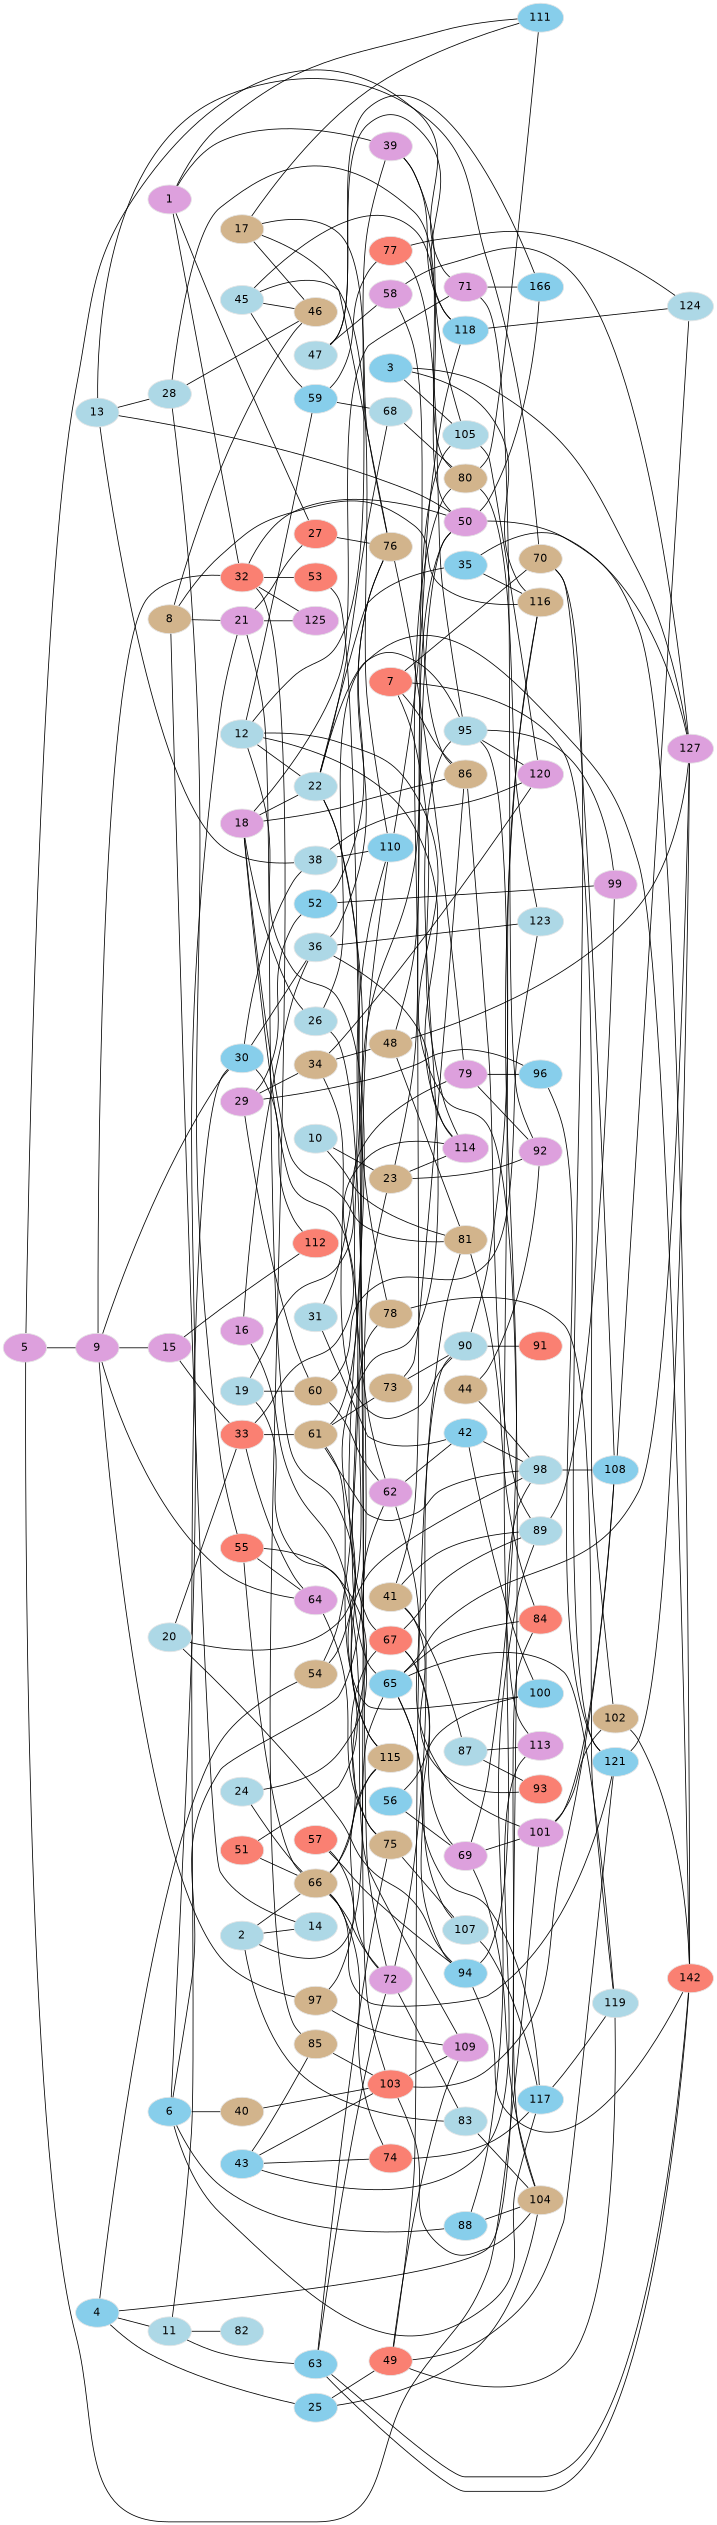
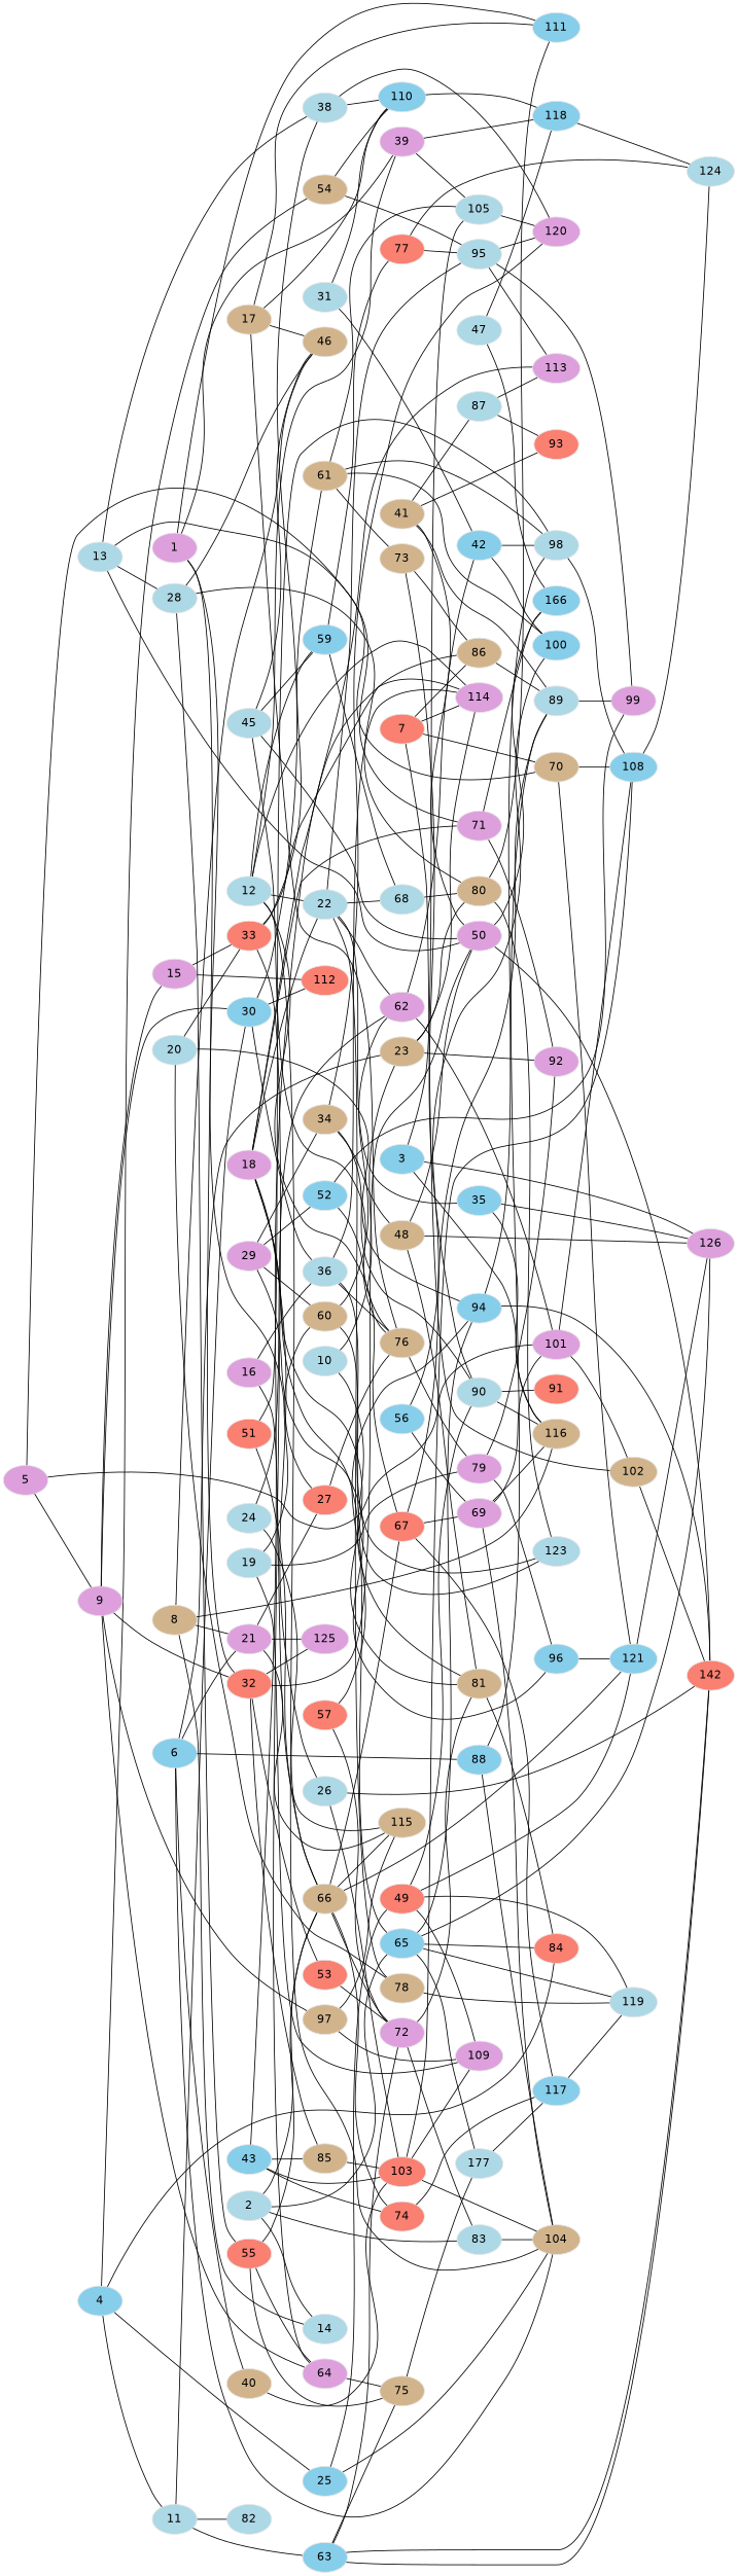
  graph {
    fontname="DejaVu Sans"
    rankdir=LR
    node [color=gray90 fillcolor=lightblue fontname="DejaVu Sans" style=filled]
    edge [fontname="DejaVu Sans"]
    1 [fillcolor=plum]
    27 [fillcolor=salmon]
    32 [fillcolor=salmon]
    39 [fillcolor=plum]
    111 [fillcolor=skyblue]
    76 [fillcolor=tan]
    50 [fillcolor=plum]
    125 [fillcolor=plum]
    53 [fillcolor=salmon]
    85 [fillcolor=tan]
    105
    118 [fillcolor=skyblue]
    2
    14
    65 [fillcolor=skyblue]
    66 [fillcolor=tan]
    83
-   126 [fillcolor=plum label=127]
+   126 [fillcolor=plum]
    84 [fillcolor=salmon]
    94 [fillcolor=skyblue]
    119
-   107
+   107 [label=177]
    67 [fillcolor=salmon]
    115 [fillcolor=tan]
    72 [fillcolor=plum]
    74 [fillcolor=salmon]
    121 [fillcolor=skyblue]
    104 [fillcolor=tan]
    3 [fillcolor=skyblue]
    116 [fillcolor=tan]
    120 [fillcolor=plum]
    4 [fillcolor=skyblue]
    11
    25 [fillcolor=skyblue]
    54 [fillcolor=tan]
    30 [fillcolor=skyblue]
    63 [fillcolor=skyblue]
    82
    49 [fillcolor=salmon]
    110 [fillcolor=skyblue]
    95
    5 [fillcolor=plum]
    9 [fillcolor=plum]
    71 [fillcolor=plum]
    101 [fillcolor=plum]
    15 [fillcolor=plum]
    64 [fillcolor=plum]
    97 [fillcolor=tan]
    92 [fillcolor=plum]
    n50 [fillcolor=skyblue label=166]
    102 [fillcolor=tan]
    108 [fillcolor=skyblue]
    6 [fillcolor=skyblue]
    21 [fillcolor=plum]
    23 [fillcolor=tan]
    40 [fillcolor=tan]
    88 [fillcolor=skyblue]
    117 [fillcolor=skyblue]
    114 [fillcolor=plum]
    80 [fillcolor=tan]
    103 [fillcolor=salmon]
    89
    7 [fillcolor=salmon]
    70 [fillcolor=tan]
    86 [fillcolor=tan]
    n66 [fillcolor=salmon label=142]
    8 [fillcolor=tan]
    46 [fillcolor=tan]
    33 [fillcolor=salmon]
    112 [fillcolor=salmon]
    38
    36
    75 [fillcolor=tan]
    109 [fillcolor=plum]
    10
    81 [fillcolor=tan]
    12
    22
    59 [fillcolor=skyblue]
    78 [fillcolor=tan]
    35 [fillcolor=skyblue]
    62 [fillcolor=plum]
    68
    77 [fillcolor=salmon]
    69 [fillcolor=plum]
    13
    28
    55 [fillcolor=salmon]
    61 [fillcolor=tan]
    16 [fillcolor=plum]
    123
    17 [fillcolor=tan]
    79 [fillcolor=plum]
    18 [fillcolor=plum]
    26
    60 [fillcolor=tan]
    19
    96 [fillcolor=skyblue]
    20
    98
    42 [fillcolor=skyblue]
    113 [fillcolor=plum]
    99 [fillcolor=plum]
    24
    90
    29 [fillcolor=plum]
    34 [fillcolor=tan]
    52 [fillcolor=skyblue]
    48 [fillcolor=tan]
    31
    100 [fillcolor=skyblue]
    73 [fillcolor=tan]
    91 [fillcolor=salmon]
    43 [fillcolor=skyblue]
    124
    41 [fillcolor=tan]
    87
    93 [fillcolor=salmon]
-   44 [fillcolor=tan]
    45
    47
-   58 [fillcolor=plum]
    51 [fillcolor=salmon]
    56 [fillcolor=skyblue]
    57 [fillcolor=salmon]
    1 -- 27
    1 -- 32
    1 -- 39
    1 -- 111
    27 -- 76
    32 -- 50
    32 -- 125
    32 -- 53
    32 -- 85
    39 -- 105
    39 -- 118
    76 -- 79
    50 -- n50
    50 -- n66
    53 -- 72
    85 -- 103
    105 -- 120
    118 -- 124
    2 -- 14
    2 -- 65
    2 -- 66
    2 -- 83
    65 -- 126
    65 -- 84
    65 -- 94
    65 -- 119
    65 -- 107
    66 -- 67
    66 -- 115
    66 -- 72
    66 -- 74
    66 -- 121
    83 -- 104
    94 -- n66
    94 -- 98
    107 -- 117
    67 -- 117
    67 -- 89
    67 -- 69
    72 -- 83
    72 -- 81
    74 -- 117
    121 -- 126
    3 -- 105
    3 -- 126
    3 -- 116
    4 -- 84
    4 -- 11
    4 -- 25
    4 -- 54
    11 -- 30
    11 -- 63
    11 -- 82
    25 -- 104
    25 -- 49
    54 -- 110
    54 -- 95
    30 -- 112
    30 -- 38
    30 -- 36
    63 -- 72
    63 -- n66
    63 -- n66
    63 -- 75
    49 -- 119
    49 -- 121
    49 -- 109
    49 -- 90
    110 -- 118
    95 -- 120
    95 -- 113
    95 -- 99
    5 -- 9
    5 -- 71
    5 -- 101
    9 -- 32
    9 -- 30
    9 -- 15
    9 -- 64
    9 -- 97
    71 -- 92
    71 -- n50
    101 -- 102
    101 -- 108
    15 -- 33
    15 -- 112
    64 -- 75
    97 -- 115
    97 -- 109
    102 -- n66
    108 -- 124
    6 -- 21
    6 -- 23
    6 -- 40
    6 -- 88
-   6 -- 117
+   6 -- 104
    21 -- 27
    21 -- 125
    21 -- 115
    23 -- 92
    23 -- 114
    23 -- 80
    40 -- 103
    88 -- 104
    88 -- 89
    117 -- 119
    80 -- 111
    80 -- 123
    103 -- 104
    103 -- 108
    103 -- 109
    89 -- 99
    7 -- 102
    7 -- 114
    7 -- 70
    7 -- 86
    70 -- 121
    70 -- 108
    86 -- 89
    8 -- 14
    8 -- 116
    8 -- 21
    8 -- 46
    33 -- 64
    33 -- 114
    33 -- 61
    38 -- 120
    38 -- 110
    36 -- 76
    36 -- 114
    36 -- 123
    75 -- 107
    10 -- 23
    10 -- 81
    81 -- 84
    12 -- 39
    12 -- 67
    12 -- 104
    12 -- 114
    12 -- 22
    12 -- 59
    22 -- 95
    22 -- 78
    22 -- 35
    22 -- 62
    22 -- 68
    59 -- 68
    59 -- 77
    78 -- 119
    35 -- 126
    35 -- 116
    62 -- 101
    62 -- 42
    68 -- 80
    77 -- 95
    77 -- 124
    69 -- 104
    69 -- 116
    69 -- 101
    13 -- 50
    13 -- 70
    13 -- 38
    13 -- 28
    28 -- 80
    28 -- 46
    28 -- 55
    55 -- 66
    55 -- 64
    55 -- 75
    61 -- 105
    61 -- 98
    61 -- 100
    61 -- 73
    16 -- 115
    16 -- 36
    17 -- 111
    17 -- 76
    17 -- 110
    17 -- 46
    79 -- 92
    79 -- 96
    18 -- 65
    18 -- 71
    18 -- 86
    18 -- 81
    18 -- 22
    18 -- 26
    26 -- 103
    26 -- n66
    60 -- 62
    60 -- 123
    19 -- 109
    19 -- 79
    19 -- 60
    96 -- 121
    20 -- 94
    20 -- 33
    20 -- 78
    98 -- 108
    42 -- 98
    42 -- 100
    24 -- 66
    24 -- 62
    90 -- 116
    90 -- 91
    29 -- 60
    29 -- 96
    29 -- 34
    29 -- 52
    34 -- 120
    34 -- 90
    34 -- 48
    52 -- 76
    52 -- 99
    48 -- 50
    48 -- 126
    48 -- 81
    31 -- 110
    31 -- 42
    73 -- 86
    73 -- 90
    43 -- 85
    43 -- 74
    43 -- 103
    43 -- 113
    41 -- 50
    41 -- 89
    41 -- 87
    41 -- 93
    87 -- 113
    87 -- 93
-   44 -- 92
-   44 -- 98
    45 -- 76
    45 -- 50
    45 -- 46
    45 -- 59
    47 -- 118
    47 -- n50
-   47 -- 58
-   58 -- 126
-   58 -- 86
    51 -- 66
    51 -- 98
    56 -- 69
    56 -- 100
    57 -- 94
    57 -- 72
  }
